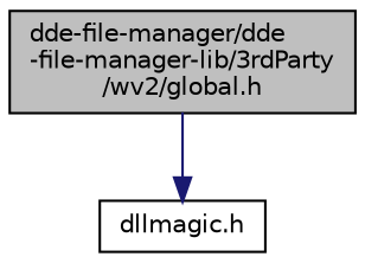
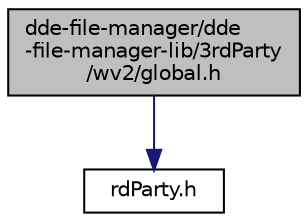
  digraph {
    node [color=black fontname=Helvetica fontsize=10 shape=record style=filled]
    n1 [fillcolor=grey75 fontcolor=black height=0.2 label="dde-file-manager/dde\l-file-manager-lib/3rdParty\l/wv2/global.h" width=0.4]
-   n2 [fillcolor=white height=0.2 label="dllmagic.h" width=0.4]
+   n2 [fillcolor=white height=0.2 label="rdParty.h" width=0.4]
    n1 -> n2 [color=midnightblue fontname=Helvetica fontsize=10 labelfontname=Helvetica labelfontsize=10 style=solid]
  }
